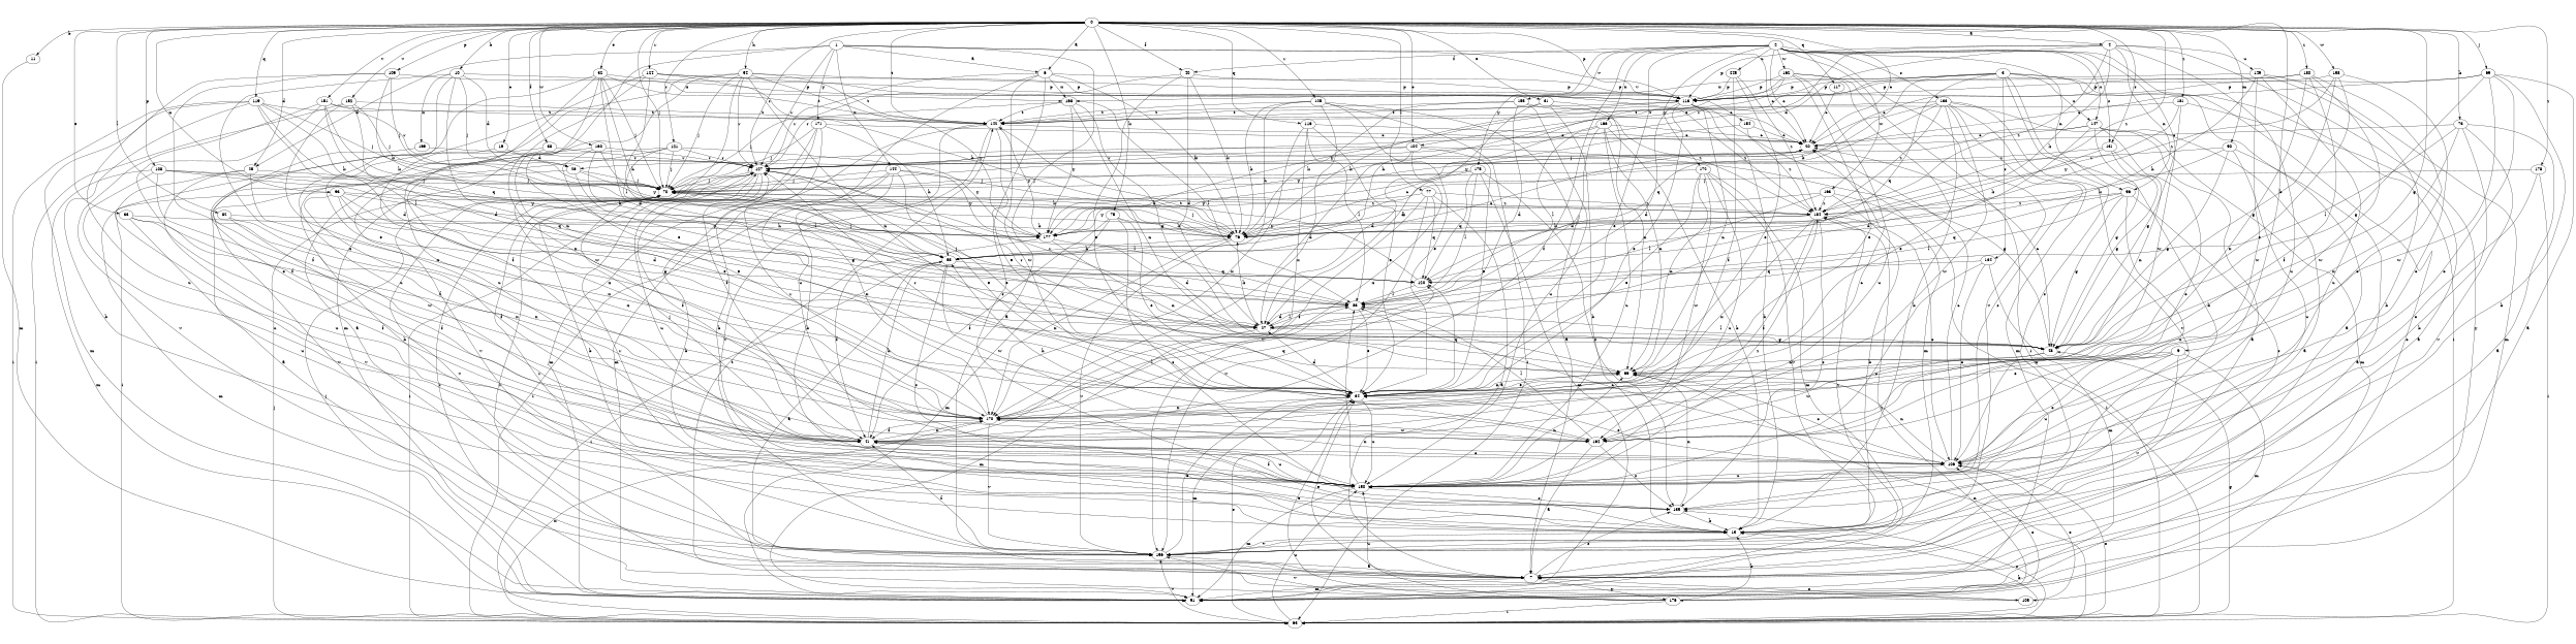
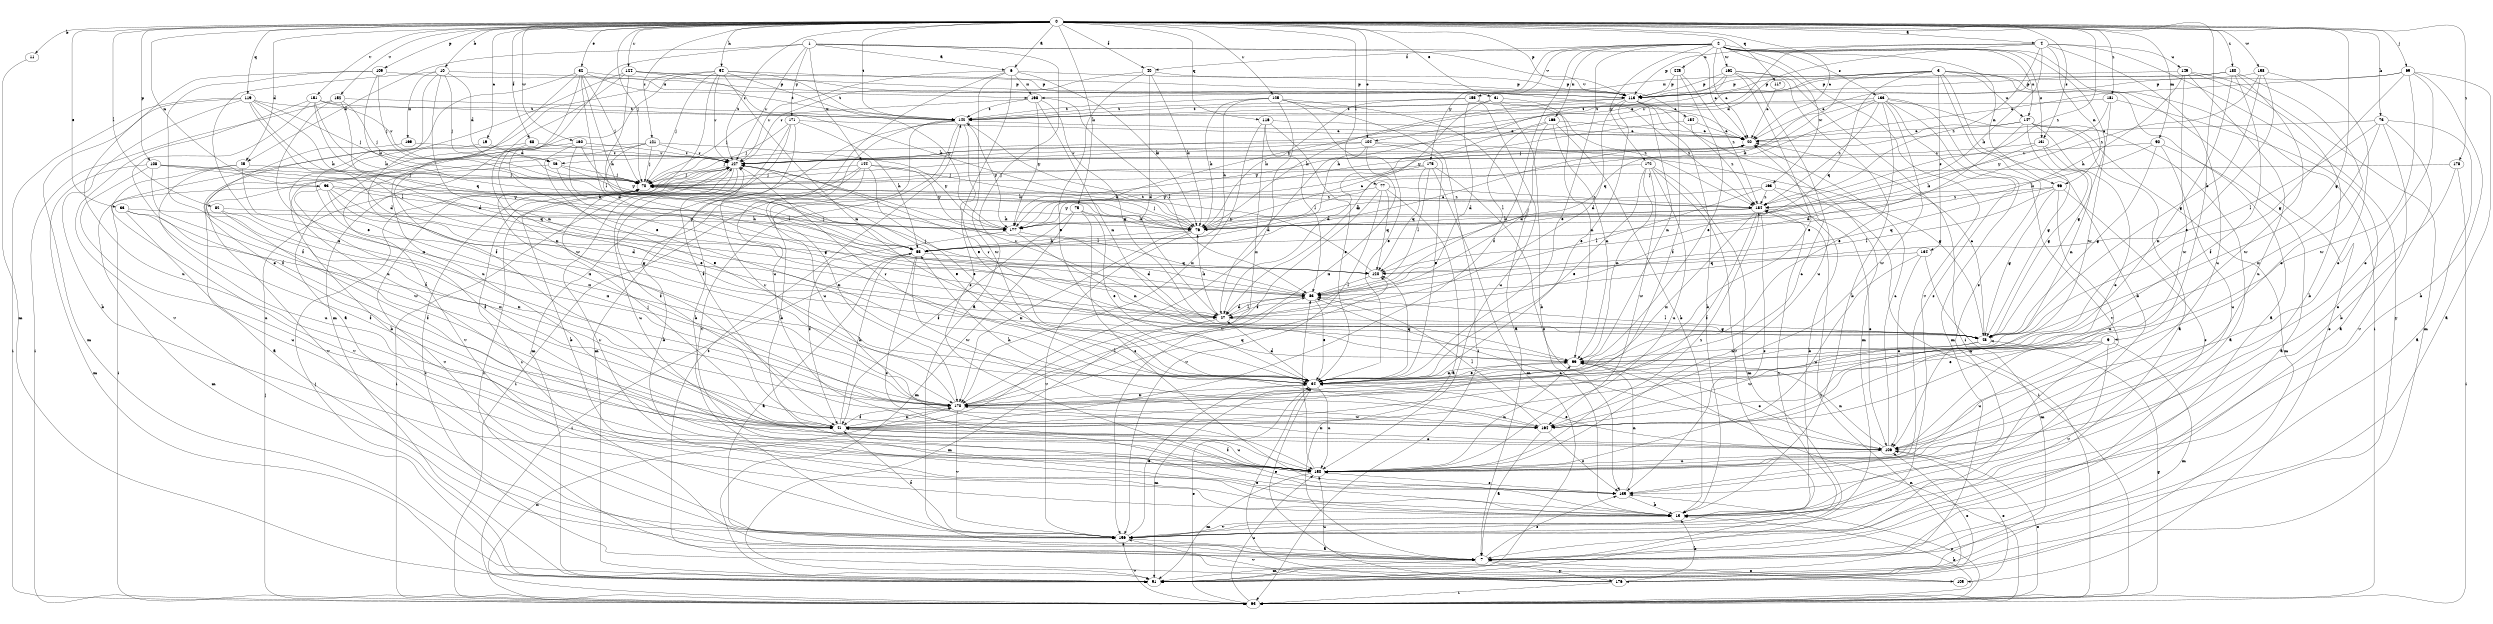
  strict digraph {
    0
    4
    6
    9
    10
    11
    19
    20
    25
    31
    32
    33
    38
    40
    48
    54
    69
    70
    73
    75
    77
    82
    90
    93
    104
    108
    109
    113
    116
    117
    119
    121
    124
    125
    127
    131
    142
    151
    152
    158
    160
    178
    180
    181
    184
    96
    76
    26
    149
    150
    176
    164
    135
    168
    91
    34
    156
    99
    106
    169
    170
    13
    27
    41
    55
    63
    83
    7
    177
    120
    1
    144
    154
    171
    105
    2
    133
    n78 [label=245]
    147
    155
    162
    163
    166
    172
    175
    3
    134
    0 -> 4 [label=a]
    0 -> 6 [label=a]
    0 -> 9 [label=b]
    0 -> 10 [label=b]
    0 -> 11 [label=b]
    0 -> 19 [label=c]
    0 -> 20 [label=c]
    0 -> 25 [label=d]
    0 -> 31 [label=e]
    0 -> 32 [label=e]
    0 -> 33 [label=e]
    0 -> 38 [label=f]
    0 -> 40 [label=f]
    0 -> 48 [label=g]
    0 -> 54 [label=h]
    0 -> 69 [label=j]
    0 -> 70 [label=j]
    0 -> 73 [label=k]
    0 -> 75 [label=k]
    0 -> 77 [label=l]
    0 -> 82 [label=l]
    0 -> 90 [label=m]
    0 -> 93 [label=n]
    0 -> 104 [label=o]
    0 -> 108 [label=p]
    0 -> 109 [label=p]
    0 -> 113 [label=p]
    0 -> 116 [label=q]
    0 -> 117 [label=q]
    0 -> 119 [label=q]
    0 -> 121 [label=r]
    0 -> 124 [label=r]
    0 -> 125 [label=r]
    0 -> 127 [label=r]
    0 -> 131 [label=s]
    0 -> 142 [label=t]
    0 -> 151 [label=v]
    0 -> 152 [label=v]
    0 -> 158 [label=w]
    0 -> 160 [label=w]
    0 -> 178 [label=z]
    0 -> 180 [label=z]
    0 -> 181 [label=z]
    0 -> 184 [label=z]
    4 -> 113 [label=p]
    4 -> 127 [label=r]
    4 -> 184 [label=z]
    4 -> 96 [label=n]
    4 -> 76 [label=k]
    4 -> 26 [label=d]
    4 -> 149 [label=u]
    4 -> 150 [label=u]
    4 -> 176 [label=y]
    6 -> 113 [label=p]
    6 -> 127 [label=r]
    6 -> 76 [label=k]
    6 -> 150 [label=u]
    6 -> 164 [label=w]
    6 -> 135 [label=s]
    6 -> 168 [label=x]
    9 -> 150 [label=u]
    9 -> 91 [label=m]
    9 -> 34 [label=e]
    9 -> 156 [label=v]
    9 -> 99 [label=n]
-   9 -> 106 [label=o]
    10 -> 70 [label=j]
    10 -> 26 [label=d]
    10 -> 168 [label=x]
    10 -> 34 [label=e]
    10 -> 99 [label=n]
    10 -> 169 [label=x]
    10 -> 170 [label=x]
    11 -> 91 [label=m]
    19 -> 26 [label=d]
    19 -> 170 [label=x]
    20 -> 127 [label=r]
    25 -> 70 [label=j]
    25 -> 150 [label=u]
    25 -> 156 [label=v]
    25 -> 170 [label=x]
    31 -> 142 [label=t]
    31 -> 184 [label=z]
    31 -> 99 [label=n]
    31 -> 13 [label=b]
    31 -> 27 [label=d]
    32 -> 70 [label=j]
    32 -> 113 [label=p]
    32 -> 142 [label=t]
    32 -> 34 [label=e]
    32 -> 106 [label=o]
    32 -> 27 [label=d]
    32 -> 41 [label=f]
    32 -> 55 [label=h]
    33 -> 76 [label=k]
    33 -> 150 [label=u]
    33 -> 170 [label=x]
    33 -> 41 [label=f]
    38 -> 127 [label=r]
    38 -> 34 [label=e]
    38 -> 63 [label=i]
    40 -> 113 [label=p]
    40 -> 127 [label=r]
    40 -> 76 [label=k]
    40 -> 34 [label=e]
    40 -> 27 [label=d]
    48 -> 20 [label=c]
    48 -> 127 [label=r]
    48 -> 164 [label=w]
    48 -> 99 [label=n]
    48 -> 83 [label=l]
    54 -> 70 [label=j]
    54 -> 113 [label=p]
    54 -> 127 [label=r]
    54 -> 142 [label=t]
    54 -> 150 [label=u]
    54 -> 164 [label=w]
    54 -> 99 [label=n]
    54 -> 7 [label=a]
    54 -> 177 [label=y]
    69 -> 20 [label=c]
    69 -> 48 [label=g]
    69 -> 113 [label=p]
    69 -> 164 [label=w]
    69 -> 106 [label=o]
    69 -> 13 [label=b]
    69 -> 7 [label=a]
    70 -> 184 [label=z]
    70 -> 156 [label=v]
    70 -> 83 [label=l]
    73 -> 20 [label=c]
    73 -> 156 [label=v]
    73 -> 170 [label=x]
    73 -> 13 [label=b]
    73 -> 83 [label=l]
    73 -> 7 [label=a]
    75 -> 76 [label=k]
    75 -> 135 [label=s]
    75 -> 91 [label=m]
    75 -> 34 [label=e]
    75 -> 41 [label=f]
    77 -> 184 [label=z]
    77 -> 156 [label=v]
    77 -> 41 [label=f]
    77 -> 7 [label=a]
    77 -> 177 [label=y]
    77 -> 120 [label=q]
    82 -> 170 [label=x]
    82 -> 41 [label=f]
    82 -> 177 [label=y]
    90 -> 48 [label=g]
    90 -> 127 [label=r]
    90 -> 76 [label=k]
    90 -> 150 [label=u]
    90 -> 7 [label=a]
    93 -> 48 [label=g]
    93 -> 184 [label=z]
    93 -> 91 [label=m]
    93 -> 170 [label=x]
    93 -> 27 [label=d]
    93 -> 41 [label=f]
    93 -> 55 [label=h]
    104 -> 48 [label=g]
    104 -> 70 [label=j]
    104 -> 127 [label=r]
    104 -> 34 [label=e]
    104 -> 170 [label=x]
    104 -> 27 [label=d]
    108 -> 70 [label=j]
    108 -> 150 [label=u]
    108 -> 164 [label=w]
    108 -> 91 [label=m]
    108 -> 177 [label=y]
    108 -> 120 [label=q]
    109 -> 70 [label=j]
    109 -> 113 [label=p]
    109 -> 76 [label=k]
    109 -> 150 [label=u]
    109 -> 41 [label=f]
    113 -> 142 [label=t]
    113 -> 76 [label=k]
    113 -> 91 [label=m]
    113 -> 34 [label=e]
    113 -> 99 [label=n]
    113 -> 13 [label=b]
    113 -> 27 [label=d]
    116 -> 20 [label=c]
    116 -> 34 [label=e]
    116 -> 156 [label=v]
    116 -> 170 [label=x]
    116 -> 83 [label=l]
    117 -> 20 [label=c]
    119 -> 70 [label=j]
    119 -> 142 [label=t]
    119 -> 76 [label=k]
    119 -> 91 [label=m]
    119 -> 13 [label=b]
    119 -> 27 [label=d]
    119 -> 63 [label=i]
    119 -> 83 [label=l]
    121 -> 70 [label=j]
    121 -> 127 [label=r]
    121 -> 156 [label=v]
    121 -> 13 [label=b]
    121 -> 83 [label=l]
    121 -> 177 [label=y]
    124 -> 20 [label=c]
    124 -> 113 [label=p]
    124 -> 76 [label=k]
    124 -> 150 [label=u]
    124 -> 170 [label=x]
    124 -> 83 [label=l]
    125 -> 142 [label=t]
    125 -> 76 [label=k]
    125 -> 34 [label=e]
    125 -> 170 [label=x]
    125 -> 55 [label=h]
    125 -> 63 [label=i]
    125 -> 7 [label=a]
    127 -> 70 [label=j]
    127 -> 150 [label=u]
    127 -> 34 [label=e]
    127 -> 13 [label=b]
    127 -> 41 [label=f]
    127 -> 63 [label=i]
    131 -> 48 [label=g]
    131 -> 127 [label=r]
    131 -> 76 [label=k]
    131 -> 99 [label=n]
    142 -> 20 [label=c]
    142 -> 91 [label=m]
    142 -> 34 [label=e]
    142 -> 156 [label=v]
    142 -> 13 [label=b]
    142 -> 177 [label=y]
    151 -> 127 [label=r]
    151 -> 142 [label=t]
    151 -> 76 [label=k]
    151 -> 156 [label=v]
    151 -> 41 [label=f]
    151 -> 120 [label=q]
    152 -> 70 [label=j]
    152 -> 142 [label=t]
    152 -> 170 [label=x]
    152 -> 27 [label=d]
    152 -> 63 [label=i]
    158 -> 48 [label=g]
    158 -> 113 [label=p]
    158 -> 184 [label=z]
    158 -> 34 [label=e]
    158 -> 106 [label=o]
    160 -> 127 [label=r]
    160 -> 34 [label=e]
    160 -> 55 [label=h]
    160 -> 7 [label=a]
    160 -> 177 [label=y]
    178 -> 70 [label=j]
    178 -> 106 [label=o]
    178 -> 63 [label=i]
    180 -> 20 [label=c]
    180 -> 113 [label=p]
    180 -> 164 [label=w]
    180 -> 106 [label=o]
    180 -> 170 [label=x]
    180 -> 41 [label=f]
    181 -> 48 [label=g]
    181 -> 142 [label=t]
    181 -> 7 [label=a]
    181 -> 177 [label=y]
    184 -> 76 [label=k]
    184 -> 135 [label=s]
    184 -> 106 [label=o]
    184 -> 170 [label=x]
    184 -> 41 [label=f]
    184 -> 177 [label=y]
    96 -> 48 [label=g]
    96 -> 184 [label=z]
    96 -> 150 [label=u]
    96 -> 135 [label=s]
    96 -> 83 [label=l]
    96 -> 120 [label=q]
    76 -> 20 [label=c]
    76 -> 70 [label=j]
    76 -> 156 [label=v]
    76 -> 170 [label=x]
    76 -> 55 [label=h]
    26 -> 48 [label=g]
    26 -> 70 [label=j]
    26 -> 76 [label=k]
    26 -> 156 [label=v]
    149 -> 113 [label=p]
    149 -> 150 [label=u]
    149 -> 164 [label=w]
    149 -> 91 [label=m]
    149 -> 13 [label=b]
    149 -> 55 [label=h]
    150 -> 184 [label=z]
    150 -> 135 [label=s]
    150 -> 91 [label=m]
    150 -> 99 [label=n]
    150 -> 41 [label=f]
    150 -> 83 [label=l]
    176 -> 127 [label=r]
    176 -> 184 [label=z]
    176 -> 150 [label=u]
    176 -> 34 [label=e]
    176 -> 156 [label=v]
    176 -> 106 [label=o]
    176 -> 13 [label=b]
    176 -> 63 [label=i]
    164 -> 135 [label=s]
    164 -> 55 [label=h]
    164 -> 83 [label=l]
    164 -> 7 [label=a]
    135 -> 99 [label=n]
    135 -> 13 [label=b]
    168 -> 48 [label=g]
    168 -> 70 [label=j]
    168 -> 142 [label=t]
    168 -> 99 [label=n]
    168 -> 83 [label=l]
    168 -> 177 [label=y]
    91 -> 70 [label=j]
    34 -> 127 [label=r]
    34 -> 150 [label=u]
    34 -> 91 [label=m]
    34 -> 99 [label=n]
    34 -> 170 [label=x]
    34 -> 27 [label=d]
    34 -> 120 [label=q]
    156 -> 184 [label=z]
    156 -> 34 [label=e]
    156 -> 41 [label=f]
    156 -> 7 [label=a]
    99 -> 34 [label=e]
    99 -> 106 [label=o]
    106 -> 20 [label=c]
    106 -> 150 [label=u]
    106 -> 34 [label=e]
    106 -> 99 [label=n]
    106 -> 170 [label=x]
    106 -> 83 [label=c]
    169 -> 127 [label=r]
    169 -> 41 [label=f]
    170 -> 20 [label=c]
    170 -> 127 [label=r]
    170 -> 164 [label=w]
    170 -> 156 [label=v]
    170 -> 41 [label=f]
    170 -> 83 [label=l]
    170 -> 120 [label=q]
    13 -> 127 [label=r]
    13 -> 156 [label=v]
    27 -> 48 [label=g]
    27 -> 127 [label=r]
    27 -> 76 [label=k]
    27 -> 91 [label=m]
    27 -> 83 [label=l]
    41 -> 70 [label=j]
    41 -> 150 [label=u]
    41 -> 106 [label=o]
    41 -> 170 [label=x]
    41 -> 55 [label=h]
    55 -> 20 [label=c]
    55 -> 70 [label=j]
    55 -> 164 [label=w]
    55 -> 135 [label=s]
    55 -> 63 [label=i]
    55 -> 7 [label=a]
    55 -> 120 [label=q]
    63 -> 48 [label=g]
    63 -> 70 [label=j]
    63 -> 150 [label=u]
    63 -> 135 [label=s]
    63 -> 34 [label=e]
    63 -> 156 [label=v]
    63 -> 99 [label=n]
    63 -> 106 [label=o]
    63 -> 170 [label=x]
    63 -> 13 [label=b]
    83 -> 70 [label=j]
    83 -> 34 [label=e]
    83 -> 27 [label=d]
    7 -> 127 [label=r]
    7 -> 176 [label=y]
    7 -> 135 [label=s]
    7 -> 91 [label=m]
    7 -> 34 [label=e]
    7 -> 105 [label=o]
    177 -> 99 [label=n]
    177 -> 27 [label=d]
    177 -> 41 [label=f]
    120 -> 142 [label=t]
    120 -> 83 [label=l]
    1 -> 6 [label=a]
    1 -> 20 [label=c]
    1 -> 25 [label=d]
    1 -> 127 [label=r]
    1 -> 91 [label=m]
    1 -> 7 [label=a]
    1 -> 144 [label=u]
    1 -> 154 [label=v]
    1 -> 171 [label=y]
    144 -> 70 [label=j]
    144 -> 76 [label=k]
    144 -> 34 [label=e]
    144 -> 170 [label=x]
    144 -> 13 [label=b]
    144 -> 63 [label=i]
    144 -> 177 [label=y]
    154 -> 20 [label=c]
    154 -> 184 [label=z]
    154 -> 27 [label=d]
    171 -> 20 [label=c]
    171 -> 70 [label=j]
    171 -> 91 [label=m]
    171 -> 13 [label=b]
    171 -> 41 [label=f]
    171 -> 55 [label=h]
    105 -> 127 [label=r]
    105 -> 142 [label=t]
    105 -> 106 [label=o]
    2 -> 20 [label=c]
    2 -> 40 [label=f]
    2 -> 131 [label=s]
    2 -> 96 [label=n]
    2 -> 164 [label=w]
    2 -> 34 [label=e]
    2 -> 156 [label=v]
    2 -> 41 [label=f]
    2 -> 63 [label=i]
    2 -> 133 [label=s]
    2 -> n78 [label=u]
    2 -> 147 [label=u]
    2 -> 155 [label=v]
    2 -> 162 [label=w]
    2 -> 163 [label=w]
    2 -> 166 [label=x]
    2 -> 172 [label=y]
    2 -> 175 [label=y]
    133 -> 142 [label=t]
    133 -> 184 [label=z]
    133 -> 164 [label=w]
    133 -> 135 [label=s]
    133 -> 91 [label=m]
    133 -> 34 [label=e]
    133 -> 156 [label=v]
    133 -> 7 [label=a]
    133 -> 177 [label=y]
    133 -> 120 [label=q]
    n78 -> 113 [label=p]
    n78 -> 184 [label=z]
    n78 -> 34 [label=e]
    n78 -> 41 [label=f]
    147 -> 20 [label=c]
    147 -> 48 [label=g]
    147 -> 70 [label=j]
    147 -> 91 [label=m]
    147 -> 106 [label=o]
    147 -> 27 [label=d]
    147 -> 7 [label=a]
    155 -> 142 [label=t]
    155 -> 184 [label=z]
    155 -> 76 [label=k]
    155 -> 150 [label=u]
    155 -> 27 [label=d]
    162 -> 113 [label=p]
    162 -> 150 [label=u]
    162 -> 34 [label=e]
    162 -> 13 [label=b]
    162 -> 55 [label=h]
    162 -> 63 [label=i]
    162 -> 177 [label=y]
    163 -> 184 [label=z]
    163 -> 76 [label=k]
    163 -> 13 [label=b]
    163 -> 63 [label=i]
    163 -> 83 [label=l]
    166 -> 20 [label=c]
-   166 -> 150 [label=u]
+   142 -> 150 [label=u]
    166 -> 99 [label=n]
    166 -> 13 [label=b]
    166 -> 27 [label=d]
    166 -> 83 [label=l]
    166 -> 177 [label=y]
    172 -> 70 [label=j]
    172 -> 150 [label=u]
    172 -> 164 [label=w]
    172 -> 91 [label=m]
    172 -> 34 [label=e]
    172 -> 156 [label=v]
    172 -> 99 [label=n]
    175 -> 70 [label=j]
    175 -> 135 [label=s]
    175 -> 91 [label=m]
    175 -> 83 [label=l]
    175 -> 177 [label=y]
    175 -> 120 [label=q]
    3 -> 104 [label=o]
    3 -> 113 [label=p]
    3 -> 76 [label=k]
    3 -> 135 [label=s]
    3 -> 168 [label=x]
    3 -> 13 [label=b]
    3 -> 7 [label=a]
    3 -> 120 [label=q]
    3 -> 105 [label=o]
    3 -> 147 [label=u]
    3 -> 134 [label=s]
    134 -> 150 [label=u]
    134 -> 91 [label=m]
    134 -> 106 [label=o]
    134 -> 120 [label=q]
  }
